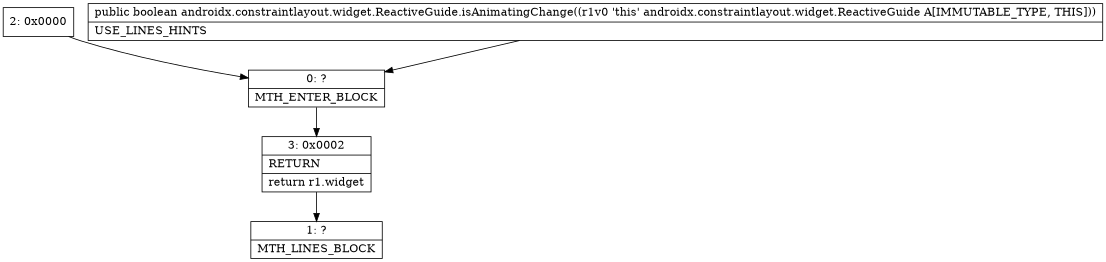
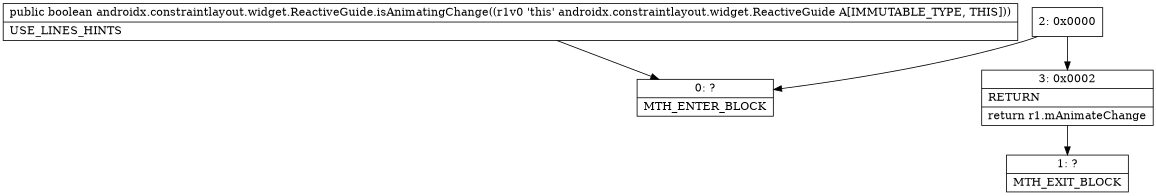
  digraph {
    node [shape=record]
    n1 [label="{0\:\ ?|MTH_ENTER_BLOCK\l}"]
    n2 [label="{2\:\ 0x0000}"]
-   n3 [label="{3\:\ 0x0002|RETURN\l|return r1.widget\l}"]
-   n4 [label="{1\:\ ?|MTH_LINES_BLOCK\l}"]
+   n3 [label="{3\:\ 0x0002|RETURN\l|return r1.mAnimateChange\l}"]
+   n4 [label="{1\:\ ?|MTH_EXIT_BLOCK\l}"]
    n5 [label="{public boolean androidx.constraintlayout.widget.ReactiveGuide.isAnimatingChange((r1v0 'this' androidx.constraintlayout.widget.ReactiveGuide A[IMMUTABLE_TYPE, THIS]))  | USE_LINES_HINTS\l}"]
    n2 -> n1
-   n1 -> n3
+   n2 -> n3
    n3 -> n4
    n5 -> n1
  }
